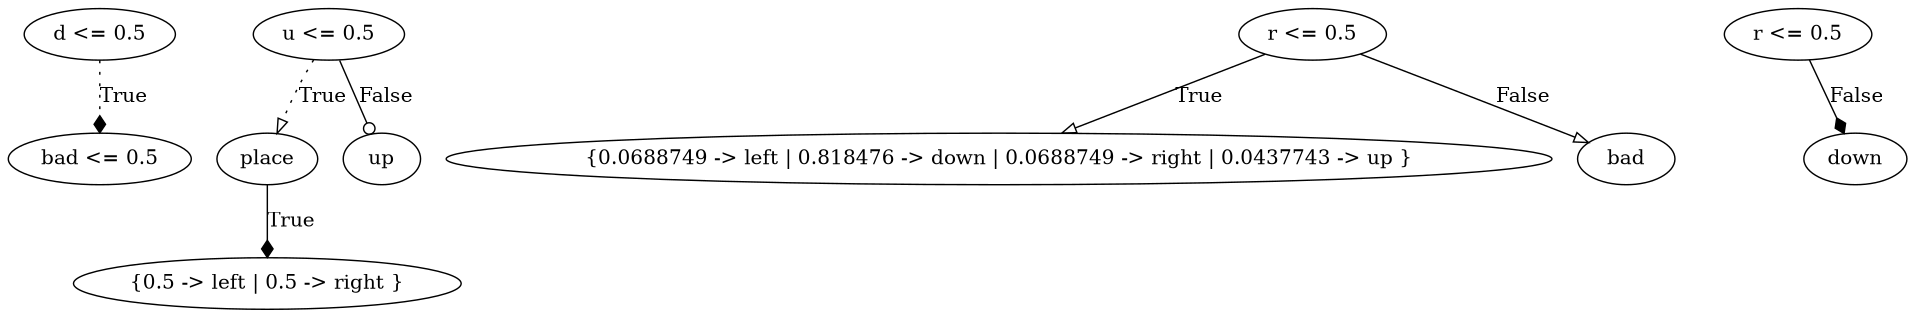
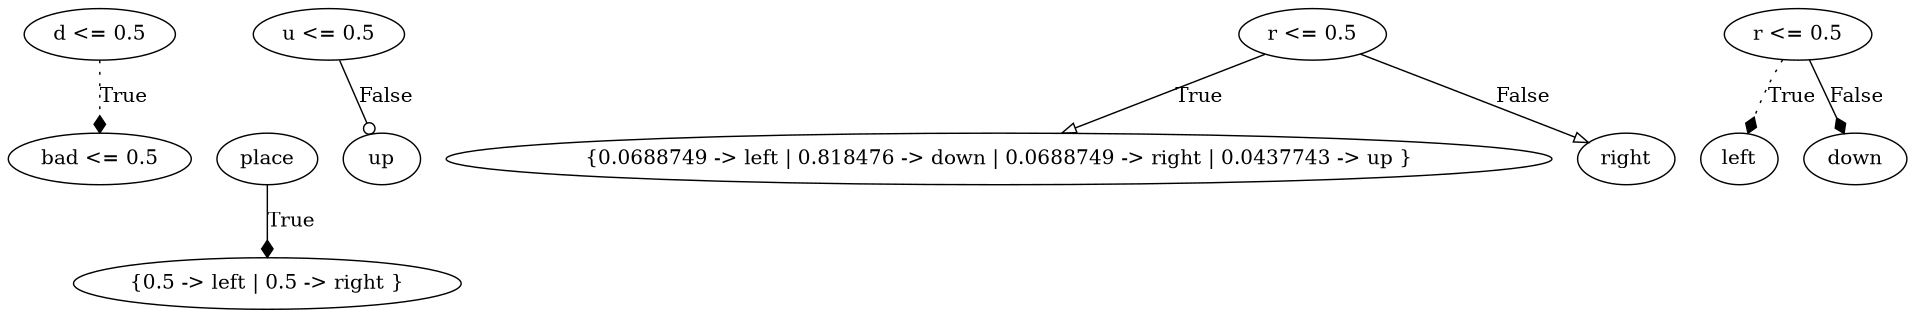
  digraph {
    edge [arrowhead=diamond style=solid]
    n1 [label="d <= 0.5"]
    n2 [label="bad <= 0.5"]
    n3 [label="{0.5 -> left | 0.5 -> right }"]
    n4 [label="u <= 0.5"]
    n5 [label=place]
    n6 [label=up]
    n7 [label="r <= 0.5"]
    n8 [label="{0.0688749 -> left | 0.818476 -> down | 0.0688749 -> right | 0.0437743 -> up }"]
-   n9 [label=bad]
+   n9 [label=right]
    n10 [label="r <= 0.5"]
+   n11 [label=left]
    n12 [label=down]
    n1 -> n2 [label=True style=dotted]
-   n4 -> n5 [arrowhead=onormal label=True style=dotted]
    n4 -> n6 [arrowhead=odot label=False]
    n5 -> n3 [label=True]
    n7 -> n8 [arrowhead=onormal label=True]
    n7 -> n9 [arrowhead=onormal label=False]
+   n10 -> n11 [label=True style=dotted]
    n10 -> n12 [label=False]
  }
